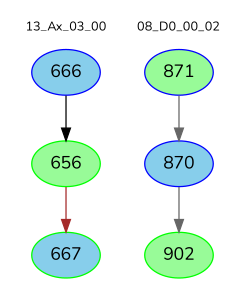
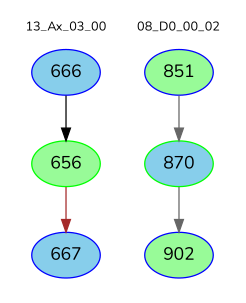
  digraph {
    fontname=Nunito
    node [color=blue fillcolor=skyblue fontname=Nunito style=filled]
    edge [color=gray40 fontname=Nunito]
    n1 [label=666]
    n2 [color=green fillcolor=palegreen label=656]
-   n3 [color=green label=667]
-   n4 [fillcolor=palegreen label=871]
-   n5 [label=870]
-   n6 [color=green fillcolor=palegreen label=902]
+   n3 [label=667]
+   n4 [fillcolor=palegreen label=851]
+   n5 [color=green label=870]
+   n6 [fillcolor=palegreen label=902]
    subgraph cluster_1 {
      color=white
      fontsize=10
      label="13_Ax_03_00"
      n1
      n2
      n3
    }
    subgraph cluster_2 {
      color=white
      fontsize=10
      label="08_D0_00_02"
      n4
      n5
      n6
    }
    n1 -> n2 [color=black]
    n2 -> n3 [color=brown]
    n4 -> n5
    n5 -> n6
  }
